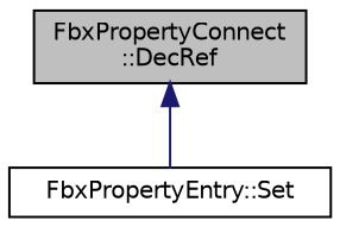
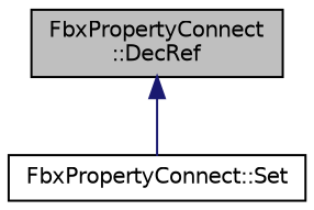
  digraph {
    rankdir=TB
    node [color=black fontname=Helvetica fontsize=10 shape=record style=filled]
    n1 [fillcolor=grey75 fontcolor=black height=0.2 label="FbxPropertyConnect\l::DecRef" width=0.4]
-   n2 [fillcolor=white height=0.2 label="FbxPropertyEntry::Set" width=0.4]
+   n2 [fillcolor=white height=0.2 label="FbxPropertyConnect::Set" width=0.4]
    n1 -> n2 [color=midnightblue dir=back fontname=Helvetica fontsize=10 labelfontname=Helvetica labelfontsize=10 style=solid]
  }
